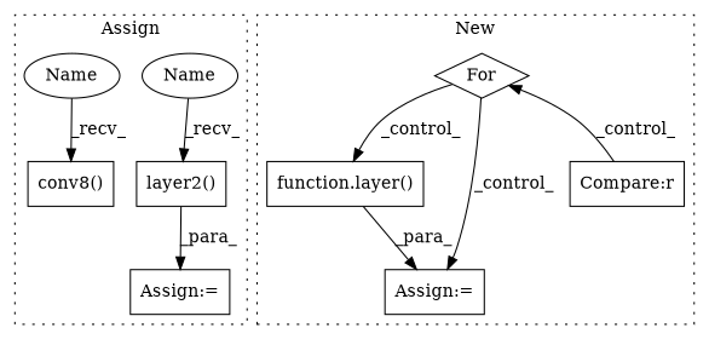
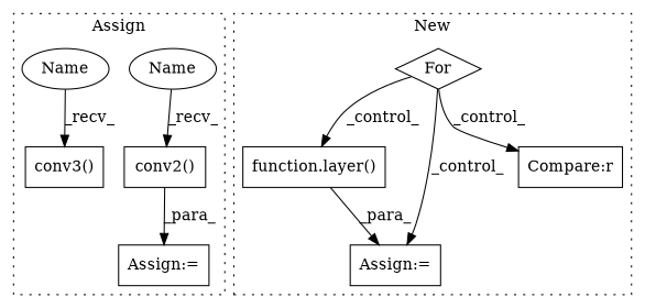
  digraph {
    node [a=75 l="11,1" shape=box]
-   n1 [label="conv8()" s="1684,1708"]
-   n2 [label="layer2()" s="1887,1904"]
+   n1 [label="conv3()" s="1684,1708"]
+   n2 [label="conv2()" s="1887,1904"]
    n3 [a=68 l=3 label="Assign:=" s=2001]
    n4 [a=87 l=4 label=Name s=1887 shape=ellipse]
    n5 [a=87 l=4 label=Name s=1684 shape=ellipse]
    n6 [l="6,1" label="function.layer()" s="2129,2141"]
    n7 [a=107 l="4,5" label=For s="2075,2115" shape=diamond]
    n8 [a=40 l=8 label="Compare:r" s=2149]
    n9 [a=68 l=3 label="Assign:=" s=2126]
    subgraph cluster_1 {
      label=Assign
      style=dotted
      n1
      n2
      n3
      n4
      n5
    }
    subgraph cluster_2 {
      label=New
      style=dotted
      n6
      n7
      n8
      n9
    }
    n2 -> n3 [label=_para_]
    n4 -> n2 [label=_recv_]
    n5 -> n1 [label=_recv_]
    n6 -> n9 [label=_para_]
    n7 -> n6 [label=_control_]
-   n8 -> n7 [label=_control_]
+   n7 -> n8 [label=_control_]
    n7 -> n9 [label=_control_]
  }
